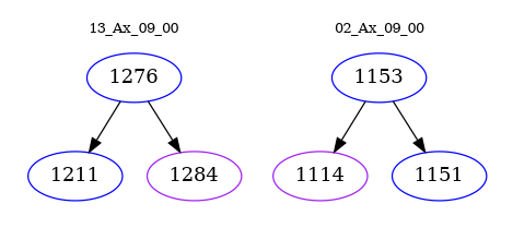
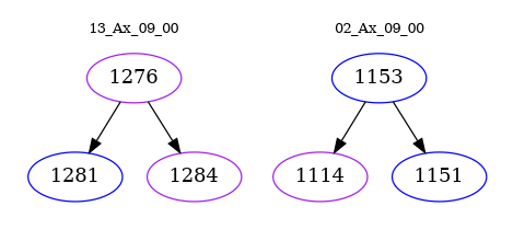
  digraph {
    node [color=blue]
    edge [color=black]
-   n1 [label=1276]
-   n2 [label=1211]
+   n1 [color=purple label=1276]
+   n2 [label=1281]
    n3 [color=purple label=1284]
    n4 [label=1153]
    n5 [color=purple label=1114]
    n6 [label=1151]
    subgraph cluster_1 {
      color=white
      fontsize=10
      label="13_Ax_09_00"
      n1
      n2
      n3
    }
    subgraph cluster_2 {
      color=white
      fontsize=10
      label="02_Ax_09_00"
      n4
      n5
      n6
    }
    n1 -> n2
    n1 -> n3
    n4 -> n5
    n4 -> n6
  }
